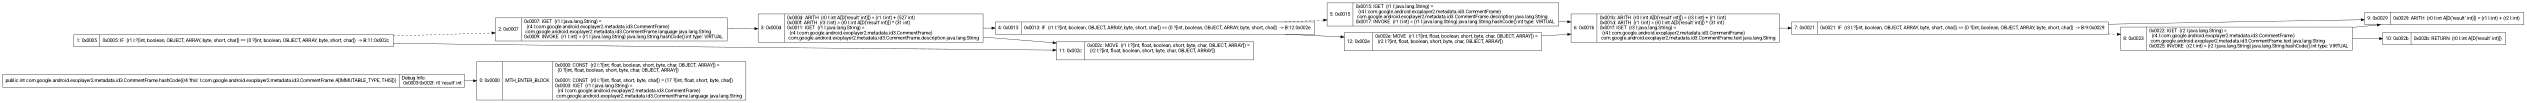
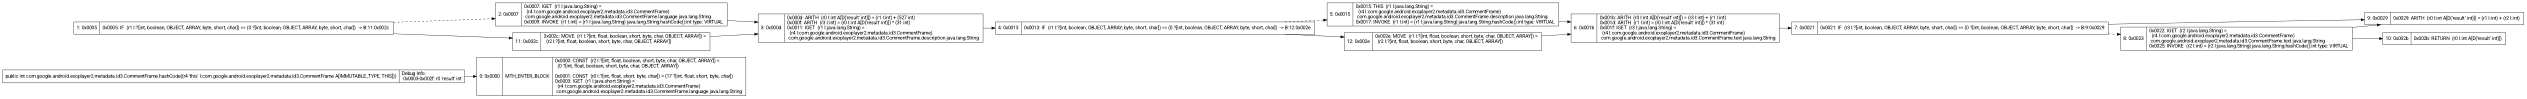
  digraph {
    fontname=Roboto
    rankdir=LR
    node [fontname=Roboto shape=record]
    edge [fontname=Roboto]
-   n1 [label="{0\:\ 0x0000|MTH_ENTER_BLOCK\l|0x0000: CONST  (r2 I:?[int, float, boolean, short, byte, char, OBJECT, ARRAY]) = \l  (0 ?[int, float, boolean, short, byte, char, OBJECT, ARRAY])\l \l0x0001: CONST  (r0 I:?[int, float, short, byte, char]) = (17 ?[int, float, short, byte, char]) \l0x0003: IGET  (r1 I:java.lang.String) = \l  (r4 I:com.google.android.exoplayer2.metadata.id3.CommentFrame)\l com.google.android.exoplayer2.metadata.id3.CommentFrame.language java.lang.String \l}"]
+   n1 [label="{0\:\ 0x0000|MTH_ENTER_BLOCK\l|0x0000: CONST  (r2 I:?[int, float, boolean, short, byte, char, OBJECT, ARRAY]) = \l  (0 ?[int, float, boolean, short, byte, char, OBJECT, ARRAY])\l \l0x0001: CONST  (r0 I:?[int, float, short, byte, char]) = (17 ?[int, float, short, byte, char]) \l0x0003: IGET  (r1 I:java.short.String) = \l  (r4 I:com.google.android.exoplayer2.metadata.id3.CommentFrame)\l com.google.android.exoplayer2.metadata.id3.CommentFrame.language java.lang.String \l}"]
    n2 [label="{1\:\ 0x0005|0x0005: IF  (r1 I:?[int, boolean, OBJECT, ARRAY, byte, short, char]) == (0 ?[int, boolean, OBJECT, ARRAY, byte, short, char])  \-\> B:11:0x002c \l}"]
    n3 [label="{2\:\ 0x0007|0x0007: IGET  (r1 I:java.lang.String) = \l  (r4 I:com.google.android.exoplayer2.metadata.id3.CommentFrame)\l com.google.android.exoplayer2.metadata.id3.CommentFrame.language java.lang.String \l0x0009: INVOKE  (r1 I:int) = (r1 I:java.lang.String) java.lang.String.hashCode():int type: VIRTUAL \l}"]
    n4 [label="{11\:\ 0x002c|0x002c: MOVE  (r1 I:?[int, float, boolean, short, byte, char, OBJECT, ARRAY]) = \l  (r2 I:?[int, float, boolean, short, byte, char, OBJECT, ARRAY])\l \l}"]
    n5 [label="{3\:\ 0x000d|0x000d: ARITH  (r0 I:int A[D('result' int)]) = (r1 I:int) + (527 int) \l0x000f: ARITH  (r3 I:int) = (r0 I:int A[D('result' int)]) * (31 int) \l0x0011: IGET  (r1 I:java.lang.String) = \l  (r4 I:com.google.android.exoplayer2.metadata.id3.CommentFrame)\l com.google.android.exoplayer2.metadata.id3.CommentFrame.description java.lang.String \l}"]
    n6 [label="{4\:\ 0x0013|0x0013: IF  (r1 I:?[int, boolean, OBJECT, ARRAY, byte, short, char]) == (0 ?[int, boolean, OBJECT, ARRAY, byte, short, char])  \-\> B:12:0x002e \l}"]
-   n7 [label="{5\:\ 0x0015|0x0015: IGET  (r1 I:java.lang.String) = \l  (r4 I:com.google.android.exoplayer2.metadata.id3.CommentFrame)\l com.google.android.exoplayer2.metadata.id3.CommentFrame.description java.lang.String \l0x0017: INVOKE  (r1 I:int) = (r1 I:java.lang.String) java.lang.String.hashCode():int type: VIRTUAL \l}"]
+   n7 [label="{5\:\ 0x0015|0x0015: THIS  (r1 I:java.lang.String) = \l  (r4 I:com.google.android.exoplayer2.metadata.id3.CommentFrame)\l com.google.android.exoplayer2.metadata.id3.CommentFrame.description java.lang.String \l0x0017: INVOKE  (r1 I:int) = (r1 I:java.lang.String) java.lang.String.hashCode():int type: VIRTUAL \l}"]
    n8 [label="{12\:\ 0x002e|0x002e: MOVE  (r1 I:?[int, float, boolean, short, byte, char, OBJECT, ARRAY]) = \l  (r2 I:?[int, float, boolean, short, byte, char, OBJECT, ARRAY])\l \l}"]
    n9 [label="{6\:\ 0x001b|0x001b: ARITH  (r0 I:int A[D('result' int)]) = (r3 I:int) + (r1 I:int) \l0x001d: ARITH  (r1 I:int) = (r0 I:int A[D('result' int)]) * (31 int) \l0x001f: IGET  (r3 I:java.lang.String) = \l  (r4 I:com.google.android.exoplayer2.metadata.id3.CommentFrame)\l com.google.android.exoplayer2.metadata.id3.CommentFrame.text java.lang.String \l}"]
    n10 [label="{7\:\ 0x0021|0x0021: IF  (r3 I:?[int, boolean, OBJECT, ARRAY, byte, short, char]) == (0 ?[int, boolean, OBJECT, ARRAY, byte, short, char])  \-\> B:9:0x0029 \l}"]
    n11 [label="{8\:\ 0x0023|0x0022: IGET  (r2 I:java.lang.String) = \l  (r4 I:com.google.android.exoplayer2.metadata.id3.CommentFrame)\l com.google.android.exoplayer2.metadata.id3.CommentFrame.text java.lang.String \l0x0025: INVOKE  (r2 I:int) = (r2 I:java.lang.String) java.lang.String.hashCode():int type: VIRTUAL \l}"]
    n12 [label="{9\:\ 0x0029|0x0029: ARITH  (r0 I:int A[D('result' int)]) = (r1 I:int) + (r2 I:int) \l}"]
    n13 [label="{10\:\ 0x002b|0x002b: RETURN  (r0 I:int A[D('result' int)]) \l}"]
    n14 [label="{public int com.google.android.exoplayer2.metadata.id3.CommentFrame.hashCode((r4 'this' I:com.google.android.exoplayer2.metadata.id3.CommentFrame A[IMMUTABLE_TYPE, THIS]))  | Debug Info:\l  0x0003\-0x002f: r0 'result' int\l}"]
    n2 -> n3 [style=dashed]
    n2 -> n4
    n3 -> n5
-   n5 -> n4
+   n4 -> n5
    n5 -> n6
    n6 -> n7 [style=dashed]
    n6 -> n8
    n7 -> n9
    n8 -> n9
    n9 -> n10
    n10 -> n11 [style=dashed]
    n10 -> n12
    n11 -> n12
    n11 -> n13
    n14 -> n1
  }
